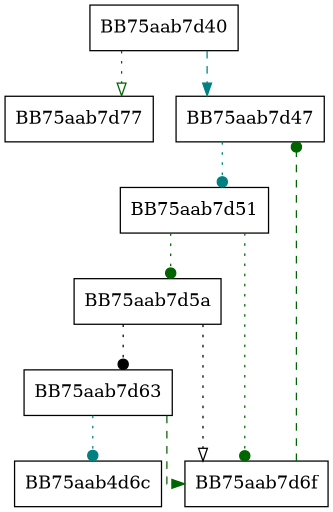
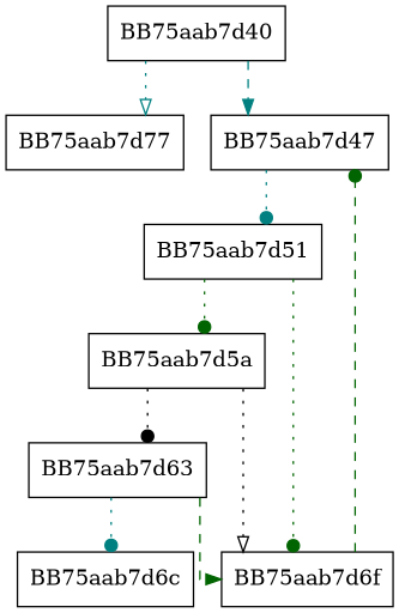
  digraph {
    splines=ortho
    node [shape=box]
    edge [arrowhead=dot color=darkgreen style=dotted]
    BB75aab7d40
    BB75aab7d77
    BB75aab7d47
    BB75aab7d51
    BB75aab7d6f
    BB75aab7d5a
    BB75aab7d63
-   BB75aab7d6c [label=BB75aab4d6c]
-   BB75aab7d40 -> BB75aab7d77 [arrowhead=onormal]
+   BB75aab7d6c
+   BB75aab7d40 -> BB75aab7d77 [arrowhead=onormal color=teal]
    BB75aab7d40 -> BB75aab7d47 [arrowhead=normal color=teal style=dashed]
    BB75aab7d47 -> BB75aab7d51 [color=teal]
    BB75aab7d51 -> BB75aab7d6f
    BB75aab7d51 -> BB75aab7d5a
    BB75aab7d6f -> BB75aab7d47 [style=dashed]
    BB75aab7d5a -> BB75aab7d6f [arrowhead=onormal color=black]
    BB75aab7d5a -> BB75aab7d63 [color=black]
    BB75aab7d63 -> BB75aab7d6f [arrowhead=normal style=dashed]
    BB75aab7d63 -> BB75aab7d6c [color=teal]
  }
